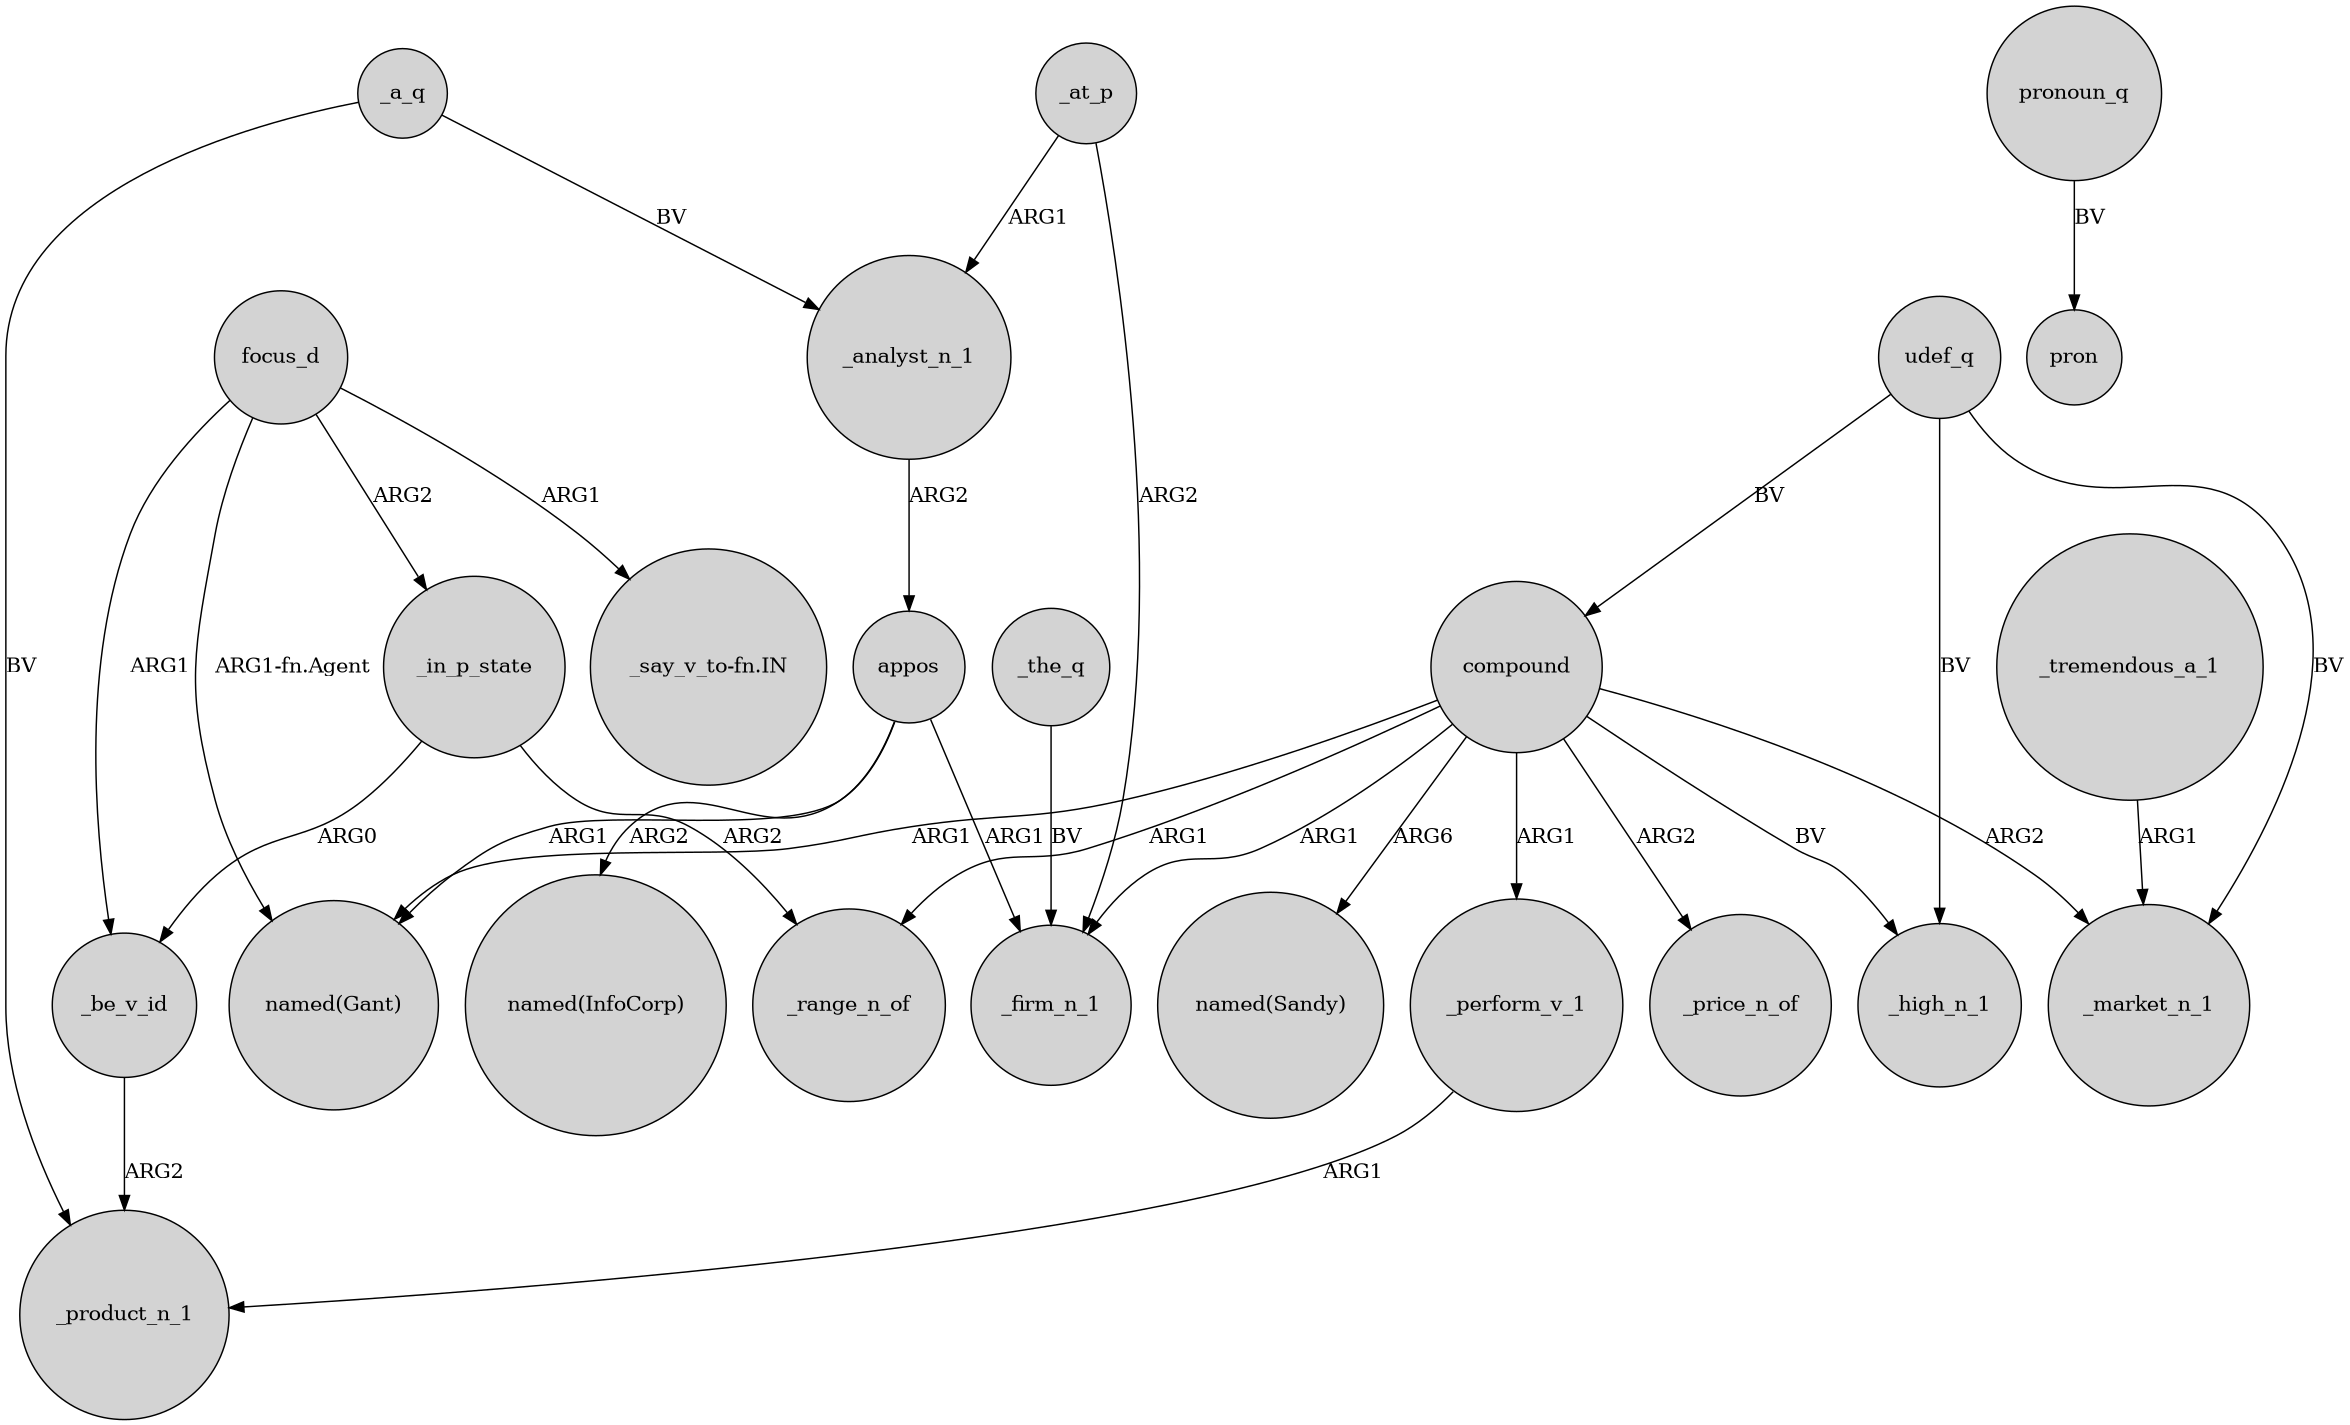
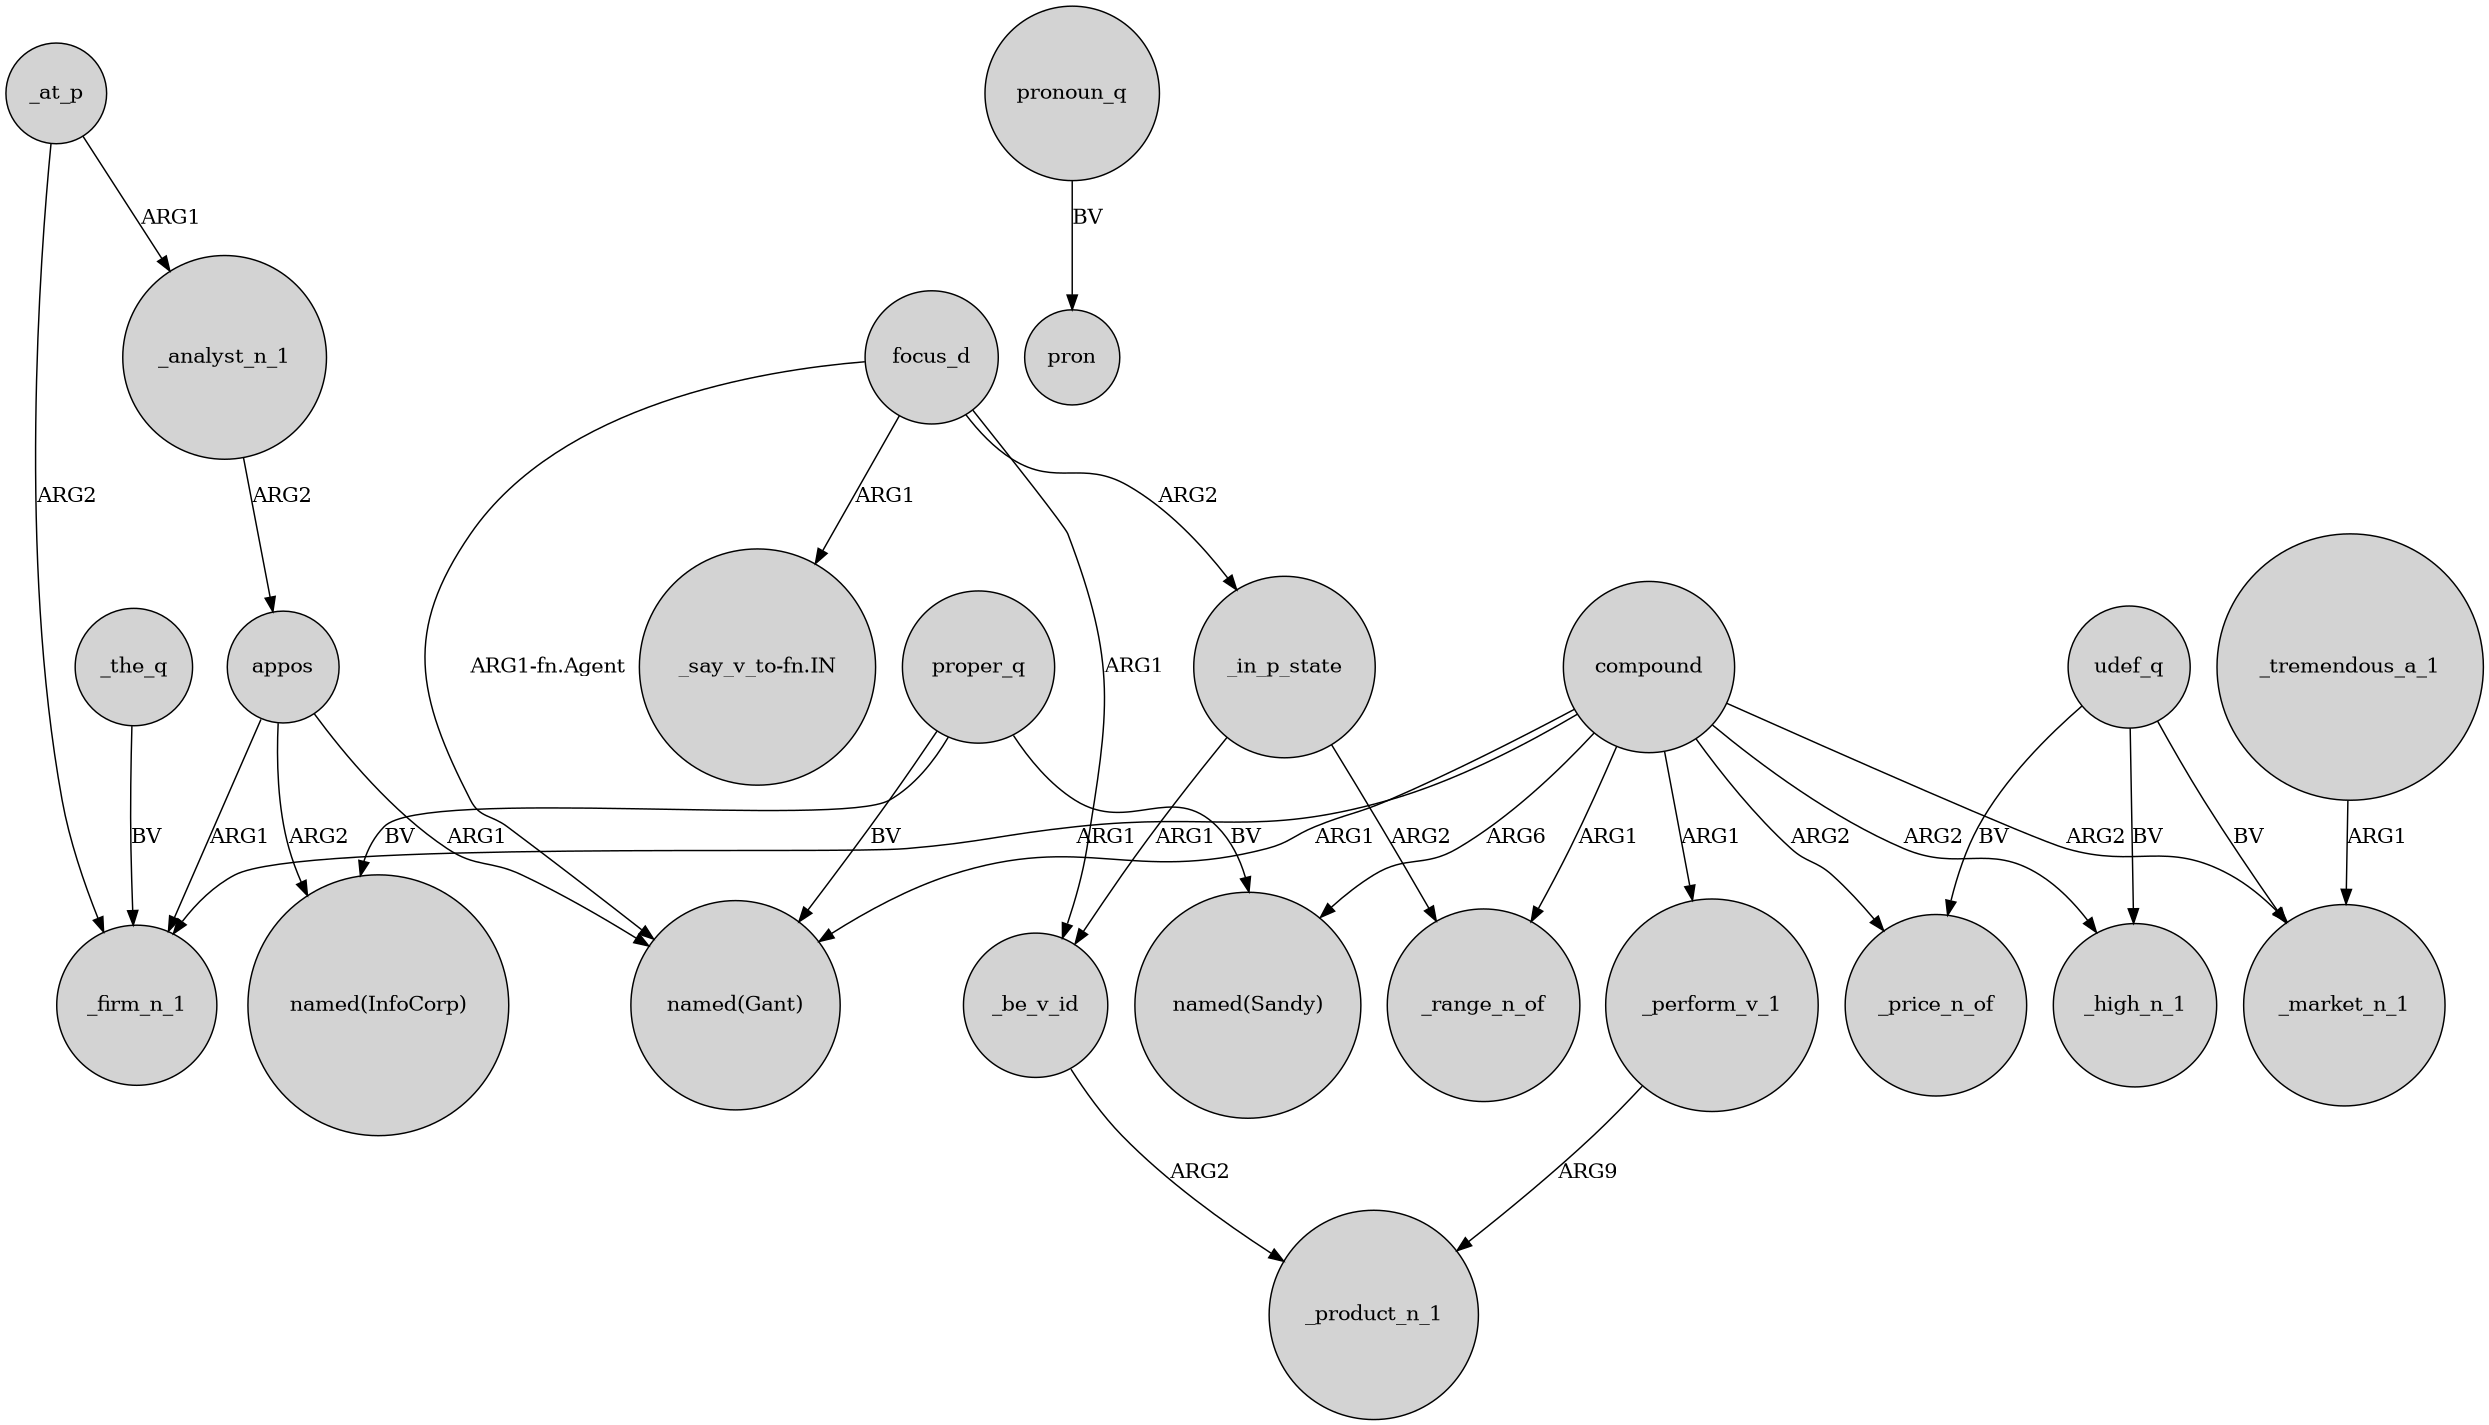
  digraph {
    node [shape=circle style=filled]
    appos
    _firm_n_1
    "named(InfoCorp)"
    "named(Gant)"
    _analyst_n_1
    compound
    _market_n_1
    _price_n_of
    "named(Sandy)"
    _perform_v_1
    _range_n_of
    _high_n_1
    _product_n_1
    udef_q
-   _a_q
+   proper_q
    focus_d
    _in_p_state
    _be_v_id
    "_say_v_to-fn.IN"
    _tremendous_a_1
    _at_p
    pronoun_q
    pron
    _the_q
    appos -> _firm_n_1 [label=ARG1]
    appos -> "named(InfoCorp)" [label=ARG2]
    appos -> "named(Gant)" [label=ARG1]
    _analyst_n_1 -> appos [label=ARG2]
    compound -> _firm_n_1 [label=ARG1]
    compound -> "named(Gant)" [label=ARG1]
    compound -> _market_n_1 [label=ARG2]
    compound -> _price_n_of [label=ARG2]
    compound -> "named(Sandy)" [label=ARG6]
    compound -> _perform_v_1 [label=ARG1]
    compound -> _range_n_of [label=ARG1]
-   compound -> _high_n_1 [label=BV]
-   _perform_v_1 -> _product_n_1 [label=ARG1]
+   compound -> _high_n_1 [label=ARG2]
+   _perform_v_1 -> _product_n_1 [label=ARG9]
    udef_q -> _market_n_1 [label=BV]
-   udef_q -> compound [label=BV]
+   udef_q -> _price_n_of [label=BV]
    udef_q -> _high_n_1 [label=BV]
-   _a_q -> _analyst_n_1 [label=BV]
-   _a_q -> _product_n_1 [label=BV]
+   proper_q -> "named(InfoCorp)" [label=BV]
+   proper_q -> "named(Gant)" [label=BV]
+   proper_q -> "named(Sandy)" [label=BV]
    focus_d -> "named(Gant)" [label="ARG1-fn.Agent"]
    focus_d -> _in_p_state [label=ARG2]
    focus_d -> _be_v_id [label=ARG1]
    focus_d -> "_say_v_to-fn.IN" [label=ARG1]
    _in_p_state -> _range_n_of [label=ARG2]
-   _in_p_state -> _be_v_id [label=ARG0]
+   _in_p_state -> _be_v_id [label=ARG1]
    _be_v_id -> _product_n_1 [label=ARG2]
    _tremendous_a_1 -> _market_n_1 [label=ARG1]
    _at_p -> _firm_n_1 [label=ARG2]
    _at_p -> _analyst_n_1 [label=ARG1]
    pronoun_q -> pron [label=BV]
    _the_q -> _firm_n_1 [label=BV]
  }
